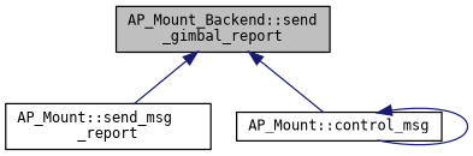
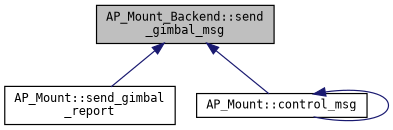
  digraph {
    fontname="DejaVu Sans Mono"
    rankdir=TB
    node [color=black fillcolor=white fontname="DejaVu Sans Mono" fontsize=10 shape=record style=filled]
    edge [color=midnightblue dir=back fontname="DejaVu Sans Mono" fontsize=10 labelfontname=Helvetica labelfontsize=10 style=solid]
-   n1 [fillcolor=grey75 fontcolor=black height=0.2 label="AP_Mount_Backend::send\l_gimbal_report" width=0.4]
-   n2 [height=0.2 label="AP_Mount::send_msg\l_report" width=0.4]
+   n1 [fillcolor=grey75 fontcolor=black height=0.2 label="AP_Mount_Backend::send\l_gimbal_msg" width=0.4]
+   n2 [height=0.2 label="AP_Mount::send_gimbal\l_report" width=0.4]
    n3 [height=0.2 label="AP_Mount::control_msg" width=0.4]
    n1 -> n2
    n1 -> n3
    n3 -> n3
  }
